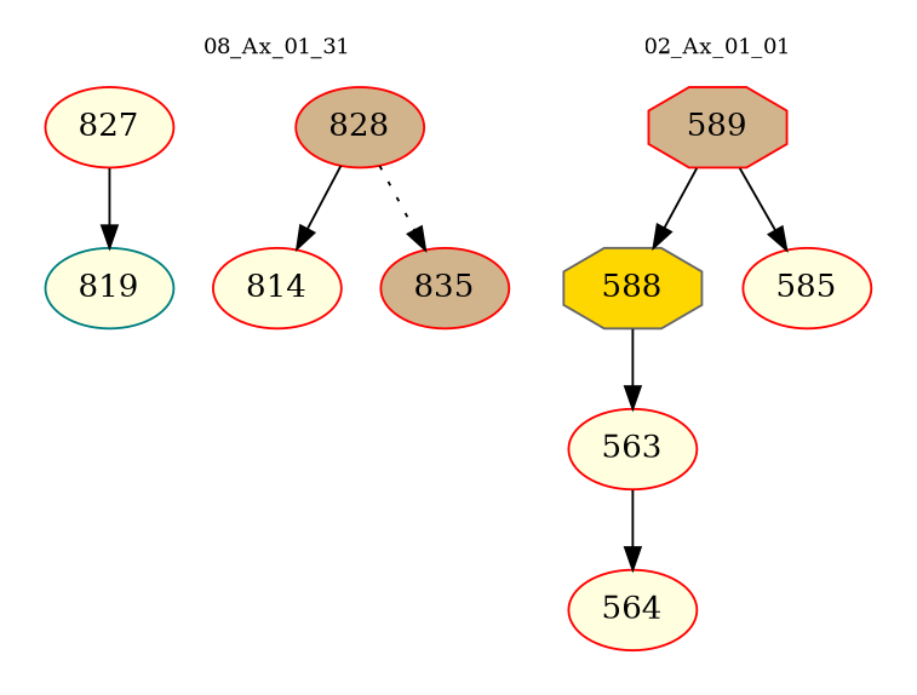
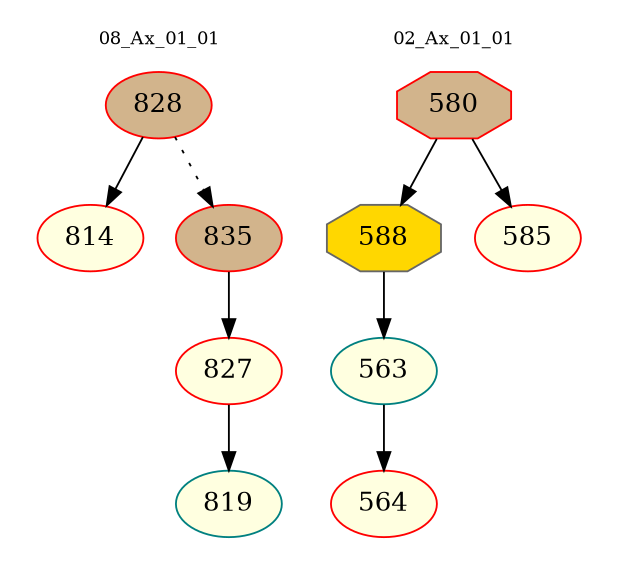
  digraph {
    node [color=red fillcolor=lightyellow shape=ellipse style=filled]
    edge [color=black style=solid]
    n1 [fillcolor=tan label=828]
    n2 [label=814]
    n3 [fillcolor=tan label=835]
    n4 [label=827]
    n5 [color=teal label=819]
-   n6 [fillcolor=tan label=589 shape=octagon]
+   n6 [fillcolor=tan label=580 shape=octagon]
    n7 [color=gray40 fillcolor=gold label=588 shape=octagon]
    n8 [label=585]
-   n9 [label=563]
+   n9 [color=teal label=563]
    n10 [label=564]
    subgraph cluster_1 {
      color=white
      fontsize=10
-     label="08_Ax_01_31"
+     label="08_Ax_01_01"
      n1
      n2
      n3
      n4
      n5
    }
    subgraph cluster_2 {
      color=white
      fontsize=10
      label="02_Ax_01_01"
      n6
      n7
      n8
      n9
      n10
    }
    n1 -> n2
    n1 -> n3 [style=dotted]
+   n3 -> n4
    n4 -> n5
    n6 -> n7
    n6 -> n8
    n7 -> n9
    n9 -> n10
  }
